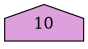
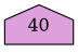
  digraph {
-   n1 [label=" 10 " style=filled fillcolor=plum shape=house]
+   n1 [label=40 style=filled fillcolor=plum shape=house]
  }
